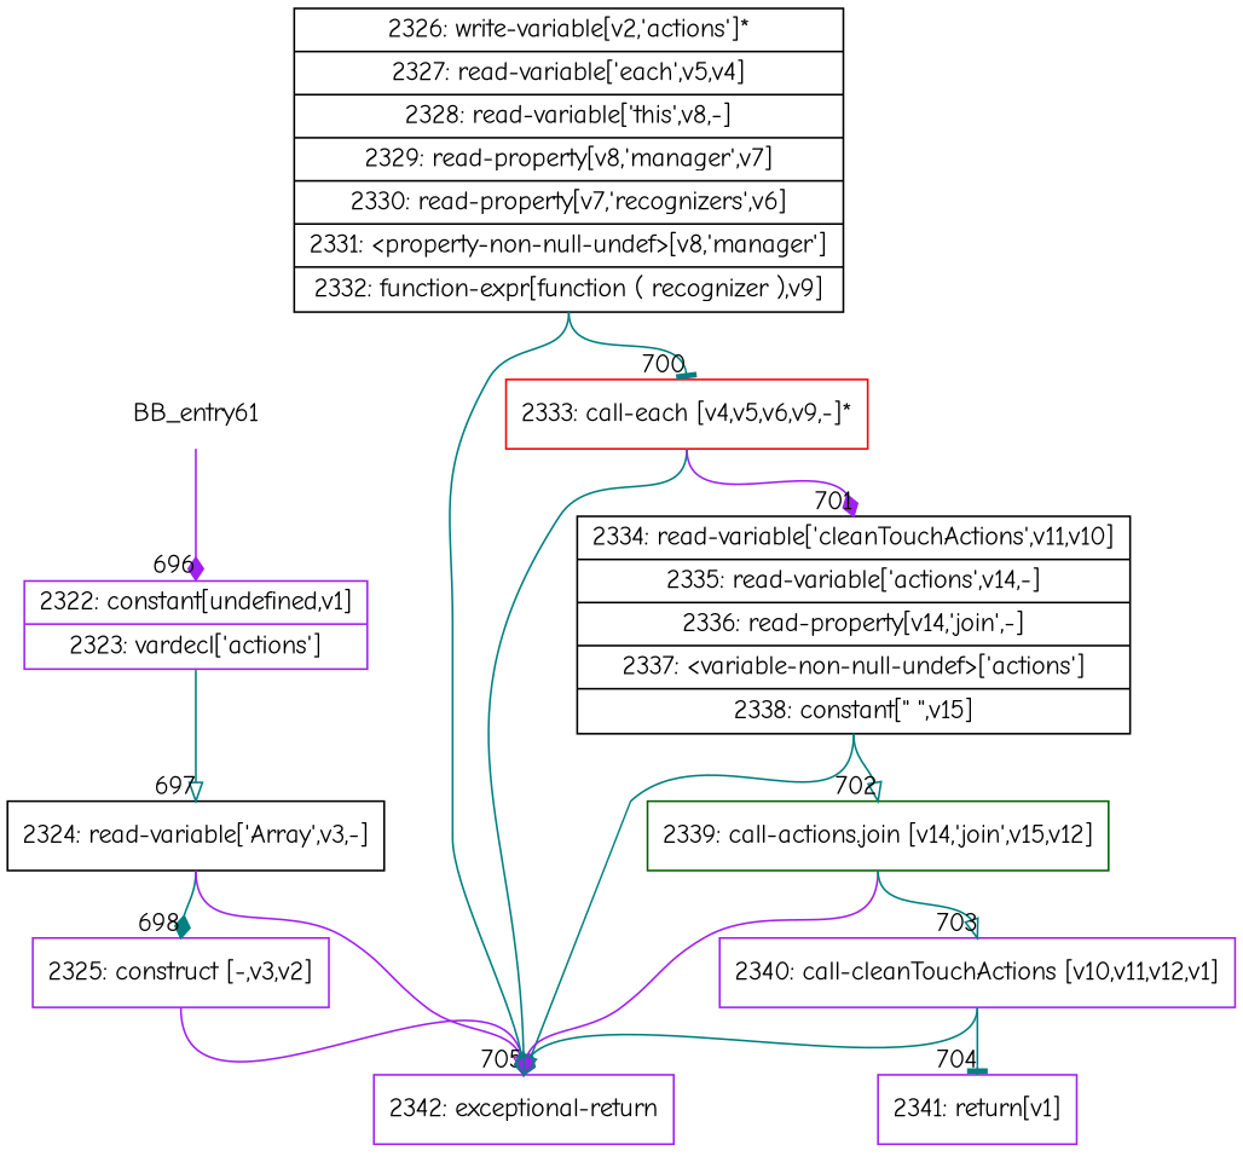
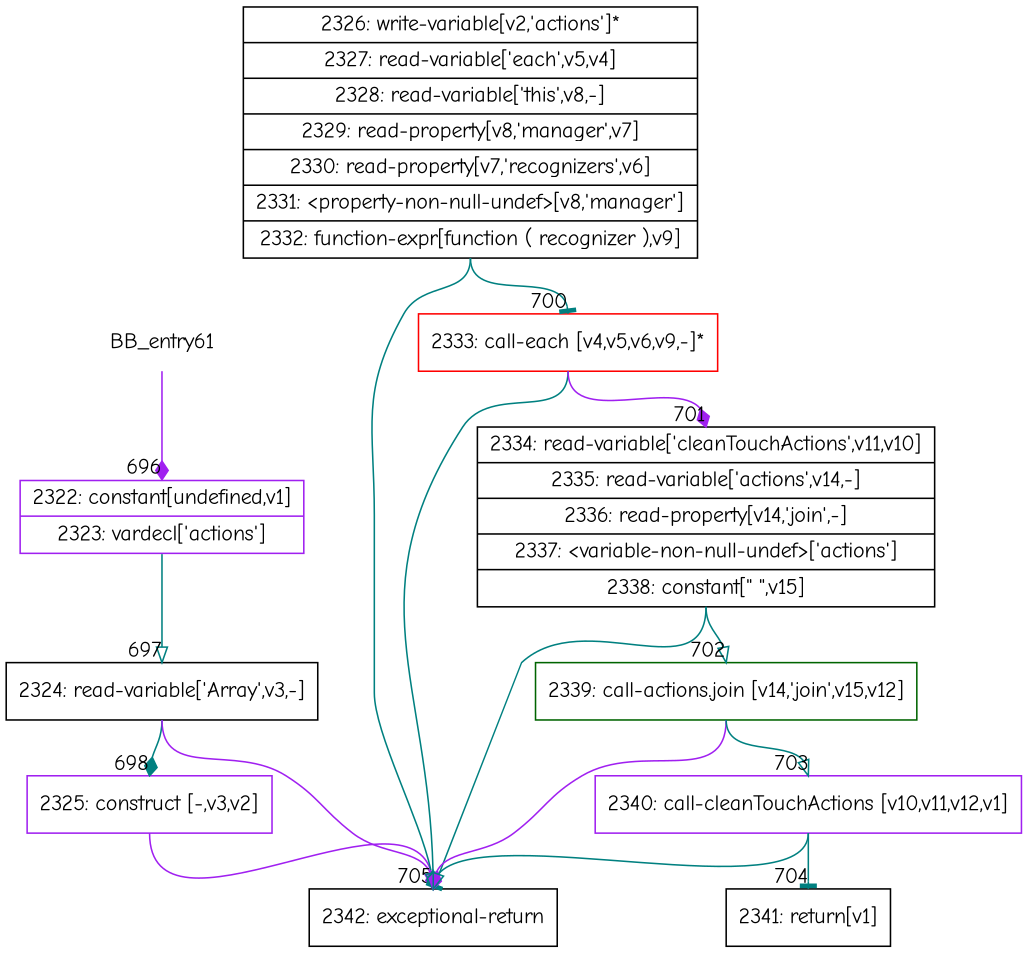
  digraph {
    fontname="Comic Neue"
    rankdir=TD
    node [color=black fontname="Comic Neue" shape=record]
    edge [arrowhead=diamond color=teal fontname="Comic Neue" headport=n tailport=s]
    BB_entry61 [color=purple shape=none]
    n2 [color=purple label="{2322: constant[undefined,v1]|2323: vardecl['actions']}"]
    n3 [label="{2324: read-variable['Array',v3,-]}"]
    n4 [color=purple label="{2325: construct [-,v3,v2]}"]
-   n5 [color=purple label="{2342: exceptional-return}"]
+   n5 [label="{2342: exceptional-return}"]
    n6 [label="{2326: write-variable[v2,'actions']*|2327: read-variable['each',v5,v4]|2328: read-variable['this',v8,-]|2329: read-property[v8,'manager',v7]|2330: read-property[v7,'recognizers',v6]|2331: \<property-non-null-undef\>[v8,'manager']|2332: function-expr[function ( recognizer ),v9]}"]
    n7 [color=red label="{2333: call-each [v4,v5,v6,v9,-]*}"]
    n8 [label="{2334: read-variable['cleanTouchActions',v11,v10]|2335: read-variable['actions',v14,-]|2336: read-property[v14,'join',-]|2337: \<variable-non-null-undef\>['actions']|2338: constant[\" \",v15]}"]
    n9 [color=darkgreen label="{2339: call-actions.join [v14,'join',v15,v12]}"]
    n10 [color=purple label="{2340: call-cleanTouchActions [v10,v11,v12,v1]}"]
-   n11 [color=purple label="{2341: return[v1]}"]
+   n11 [label="{2341: return[v1]}"]
    BB_entry61 -> n2 [color=purple headlabel="    696"]
    n2 -> n3 [arrowhead=onormal headlabel="      697"]
    n3 -> n4 [headlabel="      698"]
    n3 -> n5 [arrowhead=onormal color=purple headlabel="      705"]
    n4 -> n5 [color=purple]
-   n6 -> n5
+   n6 -> n5 [arrowhead=onormal]
    n6 -> n7 [arrowhead=tee headlabel="      700"]
    n7 -> n5
    n7 -> n8 [color=purple headlabel="      701"]
-   n8 -> n5
+   n8 -> n5 [arrowhead=tee]
    n8 -> n9 [arrowhead=onormal headlabel="      702"]
    n9 -> n5 [color=purple]
    n9 -> n10 [arrowhead=onormal headlabel="      703"]
    n10 -> n5 [arrowhead=onormal]
    n10 -> n11 [arrowhead=tee headlabel="      704"]
  }
